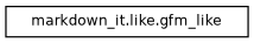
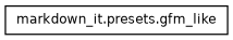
  digraph {
    rankdir=LR
-   n1 [color=black fillcolor=white fontname=Helvetica fontsize=10 height=0.2 label="markdown_it.like.gfm_like" shape=record style=filled width=0.4]
+   n1 [color=black fillcolor=white fontname=Helvetica fontsize=10 height=0.2 label="markdown_it.presets.gfm_like" shape=record style=filled width=0.4]
  }
